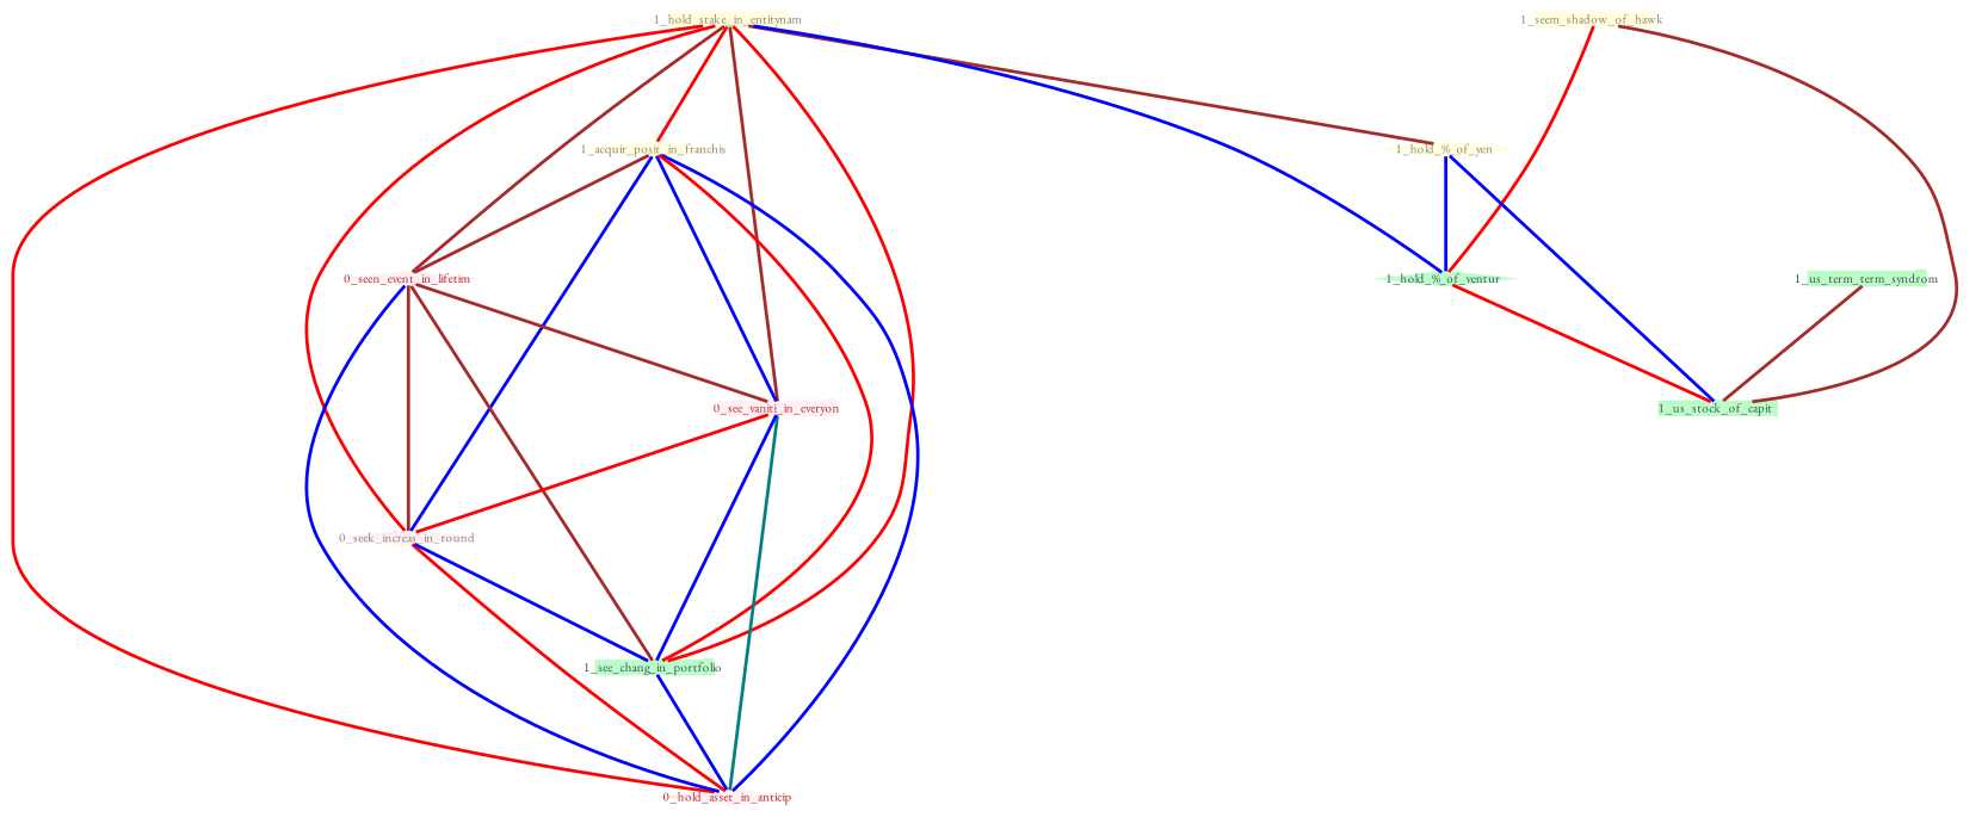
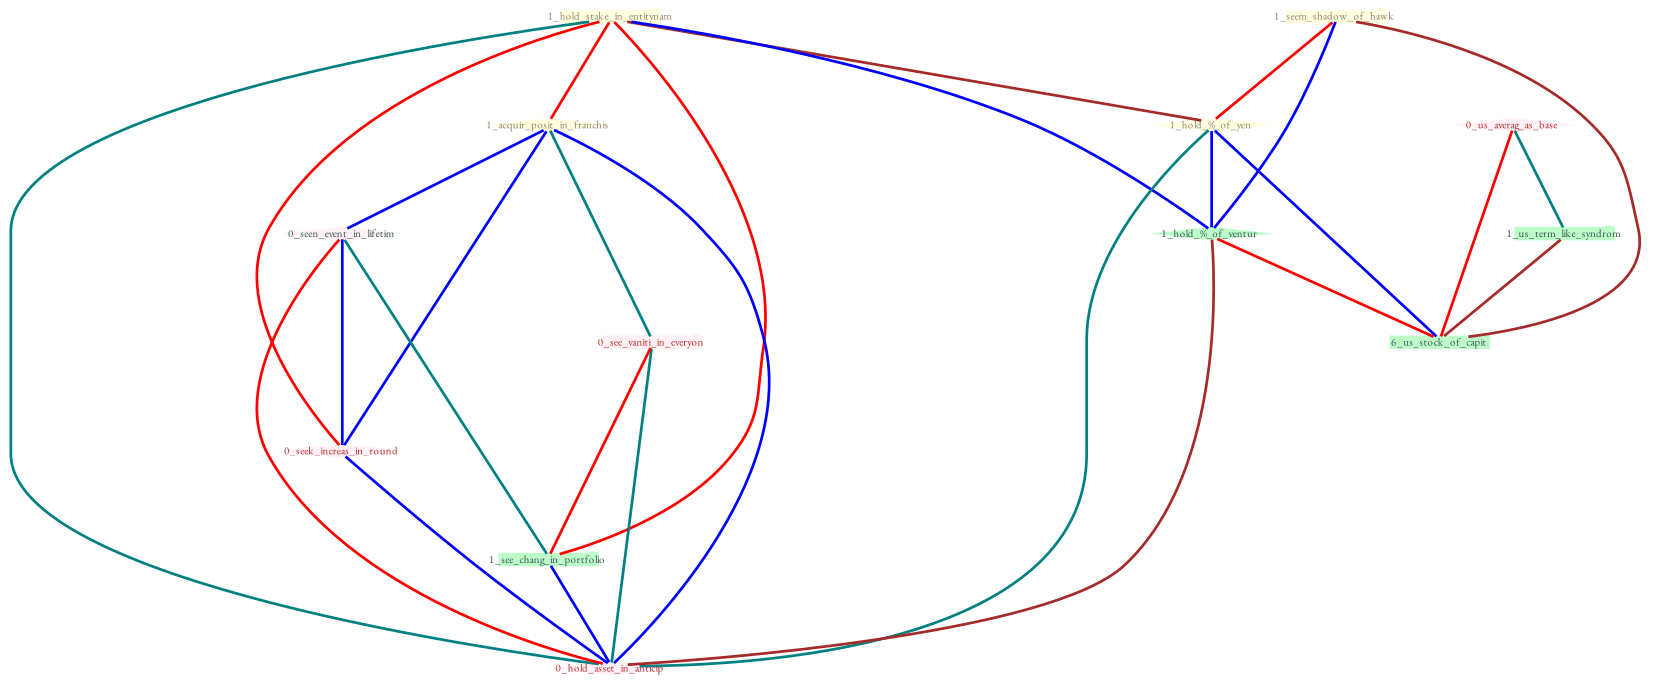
  graph {
    fontname="EB Garamond"
    node [color="#fff0f5" fixedsize=true fontcolor="#b22222" fontname="EB Garamond" fontsize=4 shape=diamond style=filled]
    edge [color=red fontname="EB Garamond" w=1]
    "1_hold_stake_in_entitynam " [color="#ffffe0" fontcolor="#8b7d6b" height=.06 shape=folder width=.5]
    "1_seem_shadow_of_hawk " [color="#ffffe0" fontcolor="#8b7d6b" height=.06 shape=folder width=.5]
    "1_acquir_posit_in_franchis " [color="#ffffe0" fontcolor="#8b7d6b" height=.06 width=.5]
    "1_hold_%_of_yen " [color="#ffffe0" fontcolor="#8b7d6b" height=.06 width=.5]
-   "0_seen_event_in_lifetim " [height=.06 width=.5]
+   "0_seen_event_in_lifetim " [fontcolor="#2f4f4f" height=.06 width=.5]
+   "0_us_averag_as_base " [height=.06 width=.5]
    "0_see_vaniti_in_everyon " [height=.06 shape=folder width=.5]
-   "0_seek_increas_in_round " [fontcolor="#8b7d6b" height=.06 width=.5]
+   "0_seek_increas_in_round " [height=.06 width=.5]
    "0_hold_asset_in_anticip " [height=.06 width=.5]
    "1_hold_%_of_ventur " [color="#BDFCC9" fontcolor="#2f4f4f" height=.06 width=.5]
    "1_see_chang_in_portfolio " [color="#BDFCC9" fontcolor="#2f4f4f" height=.06 shape=folder width=.5]
-   "1_us_stock_of_capit " [color="#BDFCC9" fontcolor="#2f4f4f" height=.06 shape=folder width=.5]
-   "1_us_term_like_syndrom " [color="#BDFCC9" fontcolor="#2f4f4f" height=.06 shape=folder width=.5 label="1_us_term_term_syndrom"]
+   "1_us_stock_of_capit " [color="#BDFCC9" fontcolor="#2f4f4f" height=.06 shape=folder width=.5 label="6_us_stock_of_capit"]
+   "1_us_term_like_syndrom " [color="#BDFCC9" fontcolor="#2f4f4f" height=.06 shape=folder width=.5]
    subgraph sub_1 {
      "1_hold_stake_in_entitynam "
      "1_seem_shadow_of_hawk "
      "1_acquir_posit_in_franchis "
      "1_hold_%_of_yen "
    }
    subgraph sub_2 {
      "0_seen_event_in_lifetim "
+     "0_us_averag_as_base "
      "0_see_vaniti_in_everyon "
      "0_seek_increas_in_round "
      "0_hold_asset_in_anticip "
    }
    "1_hold_stake_in_entitynam " -- "1_acquir_posit_in_franchis "
    "1_hold_stake_in_entitynam " -- "1_hold_%_of_yen " [color=brown]
-   "1_hold_stake_in_entitynam " -- "0_seen_event_in_lifetim " [color=brown]
-   "1_hold_stake_in_entitynam " -- "0_see_vaniti_in_everyon " [color=brown]
    "1_hold_stake_in_entitynam " -- "0_seek_increas_in_round "
-   "1_hold_stake_in_entitynam " -- "0_hold_asset_in_anticip " [w=2]
+   "1_hold_stake_in_entitynam " -- "0_hold_asset_in_anticip " [color=teal w=2]
    "1_hold_stake_in_entitynam " -- "1_hold_%_of_ventur " [color=blue]
    "1_hold_stake_in_entitynam " -- "1_see_chang_in_portfolio "
-   "1_seem_shadow_of_hawk " -- "1_hold_%_of_ventur "
+   "1_seem_shadow_of_hawk " -- "1_hold_%_of_yen "
+   "1_seem_shadow_of_hawk " -- "1_hold_%_of_ventur " [color=blue]
    "1_seem_shadow_of_hawk " -- "1_us_stock_of_capit " [color=brown]
-   "1_acquir_posit_in_franchis " -- "0_seen_event_in_lifetim " [color=brown]
-   "1_acquir_posit_in_franchis " -- "0_see_vaniti_in_everyon " [color=blue]
+   "1_acquir_posit_in_franchis " -- "0_seen_event_in_lifetim " [color=blue]
+   "1_acquir_posit_in_franchis " -- "0_see_vaniti_in_everyon " [color=teal]
    "1_acquir_posit_in_franchis " -- "0_seek_increas_in_round " [color=blue]
    "1_acquir_posit_in_franchis " -- "0_hold_asset_in_anticip " [color=blue]
-   "1_acquir_posit_in_franchis " -- "1_see_chang_in_portfolio "
+   "1_hold_%_of_yen " -- "0_hold_asset_in_anticip " [color=teal]
    "1_hold_%_of_yen " -- "1_hold_%_of_ventur " [color=blue w=3]
    "1_hold_%_of_yen " -- "1_us_stock_of_capit " [color=blue]
-   "0_seen_event_in_lifetim " -- "0_see_vaniti_in_everyon " [color=brown]
-   "0_seen_event_in_lifetim " -- "0_seek_increas_in_round " [color=brown]
-   "0_seen_event_in_lifetim " -- "0_hold_asset_in_anticip " [color=blue]
-   "0_seen_event_in_lifetim " -- "1_see_chang_in_portfolio " [color=brown]
-   "0_see_vaniti_in_everyon " -- "0_seek_increas_in_round "
+   "0_seen_event_in_lifetim " -- "0_seek_increas_in_round " [color=blue]
+   "0_seen_event_in_lifetim " -- "0_hold_asset_in_anticip "
+   "0_seen_event_in_lifetim " -- "1_see_chang_in_portfolio " [color=teal]
+   "0_us_averag_as_base " -- "1_us_stock_of_capit "
+   "0_us_averag_as_base " -- "1_us_term_like_syndrom " [color=teal]
    "0_see_vaniti_in_everyon " -- "0_hold_asset_in_anticip " [color=teal]
-   "0_see_vaniti_in_everyon " -- "1_see_chang_in_portfolio " [color=blue w=2]
-   "0_seek_increas_in_round " -- "0_hold_asset_in_anticip "
-   "0_seek_increas_in_round " -- "1_see_chang_in_portfolio " [color=blue]
+   "0_see_vaniti_in_everyon " -- "1_see_chang_in_portfolio " [w=2]
+   "0_seek_increas_in_round " -- "0_hold_asset_in_anticip " [color=blue]
+   "1_hold_%_of_ventur " -- "0_hold_asset_in_anticip " [color=brown]
    "1_hold_%_of_ventur " -- "1_us_stock_of_capit "
    "1_see_chang_in_portfolio " -- "0_hold_asset_in_anticip " [color=blue]
    "1_us_term_like_syndrom " -- "1_us_stock_of_capit " [color=brown]
  }
